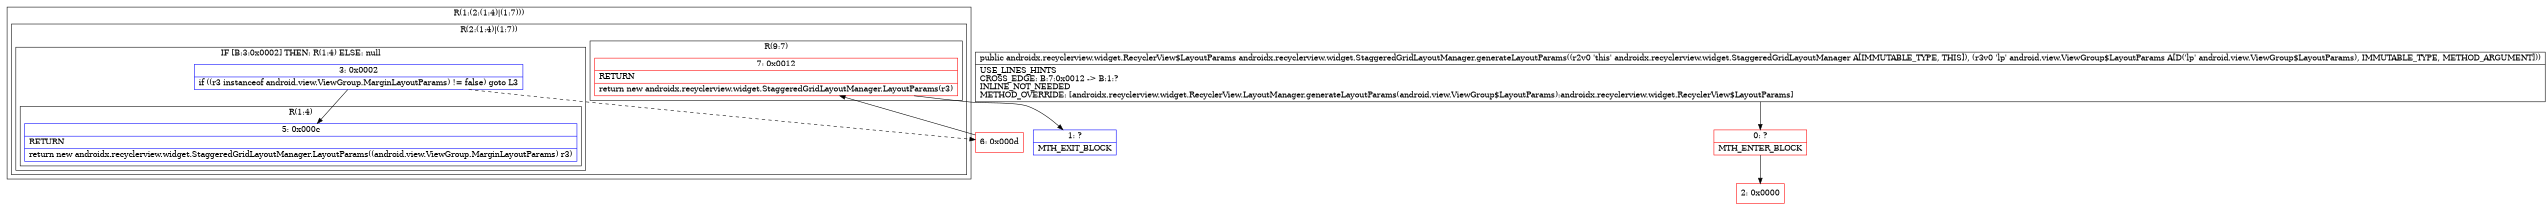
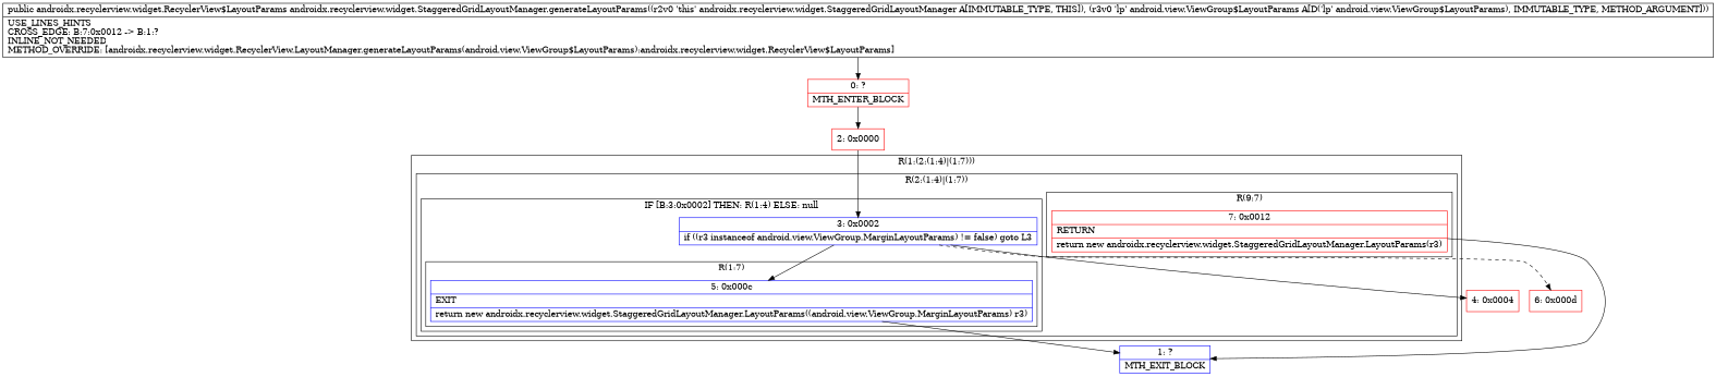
  digraph {
    node [color=red shape=record]
-   n1 [color=blue label="{5\:\ 0x000c|RETURN\l|return new androidx.recyclerview.widget.StaggeredGridLayoutManager.LayoutParams((android.view.ViewGroup.MarginLayoutParams) r3)\l}"]
+   n1 [color=blue label="{5\:\ 0x000c|EXIT\l|return new androidx.recyclerview.widget.StaggeredGridLayoutManager.LayoutParams((android.view.ViewGroup.MarginLayoutParams) r3)\l}"]
    n2 [color=blue label="{3\:\ 0x0002|if ((r3 instanceof android.view.ViewGroup.MarginLayoutParams) != false) goto L3\l}"]
    n3 [label="{7\:\ 0x0012|RETURN\l|return new androidx.recyclerview.widget.StaggeredGridLayoutManager.LayoutParams(r3)\l}"]
    n4 [color=blue label="{1\:\ ?|MTH_EXIT_BLOCK\l}"]
+   n5 [label="{4\:\ 0x0004}"]
    n6 [label="{6\:\ 0x000d}"]
    n7 [label="{0\:\ ?|MTH_ENTER_BLOCK\l}"]
    n8 [label="{2\:\ 0x0000}"]
    n9 [label="{public androidx.recyclerview.widget.RecyclerView$LayoutParams androidx.recyclerview.widget.StaggeredGridLayoutManager.generateLayoutParams((r2v0 'this' androidx.recyclerview.widget.StaggeredGridLayoutManager A[IMMUTABLE_TYPE, THIS]), (r3v0 'lp' android.view.ViewGroup$LayoutParams A[D('lp' android.view.ViewGroup$LayoutParams), IMMUTABLE_TYPE, METHOD_ARGUMENT]))  | USE_LINES_HINTS\lCROSS_EDGE: B:7:0x0012 \-\> B:1:?\lINLINE_NOT_NEEDED\lMETHOD_OVERRIDE: [androidx.recyclerview.widget.RecyclerView.LayoutManager.generateLayoutParams(android.view.ViewGroup$LayoutParams):androidx.recyclerview.widget.RecyclerView$LayoutParams]\l}" color=""]
    subgraph cluster_1 {
      label="R(1:(2:(1:4)|(1:7)))"
      subgraph cluster_2 {
        label="R(2:(1:4)|(1:7))"
        subgraph cluster_3 {
          label="IF [B:3:0x0002] THEN: R(1:4) ELSE: null"
          n2
          subgraph cluster_4 {
-           label="R(1:4)"
+           label="R(1:7)"
            n1
          }
        }
        subgraph cluster_5 {
          label="R(9:7)"
          n3
        }
      }
    }
+   n1 -> n4
    n2 -> n1
+   n2 -> n5
    n2 -> n6 [style=dashed]
    n3 -> n4
-   n6 -> n3
    n7 -> n8
+   n8 -> n2
    n9 -> n7
  }
